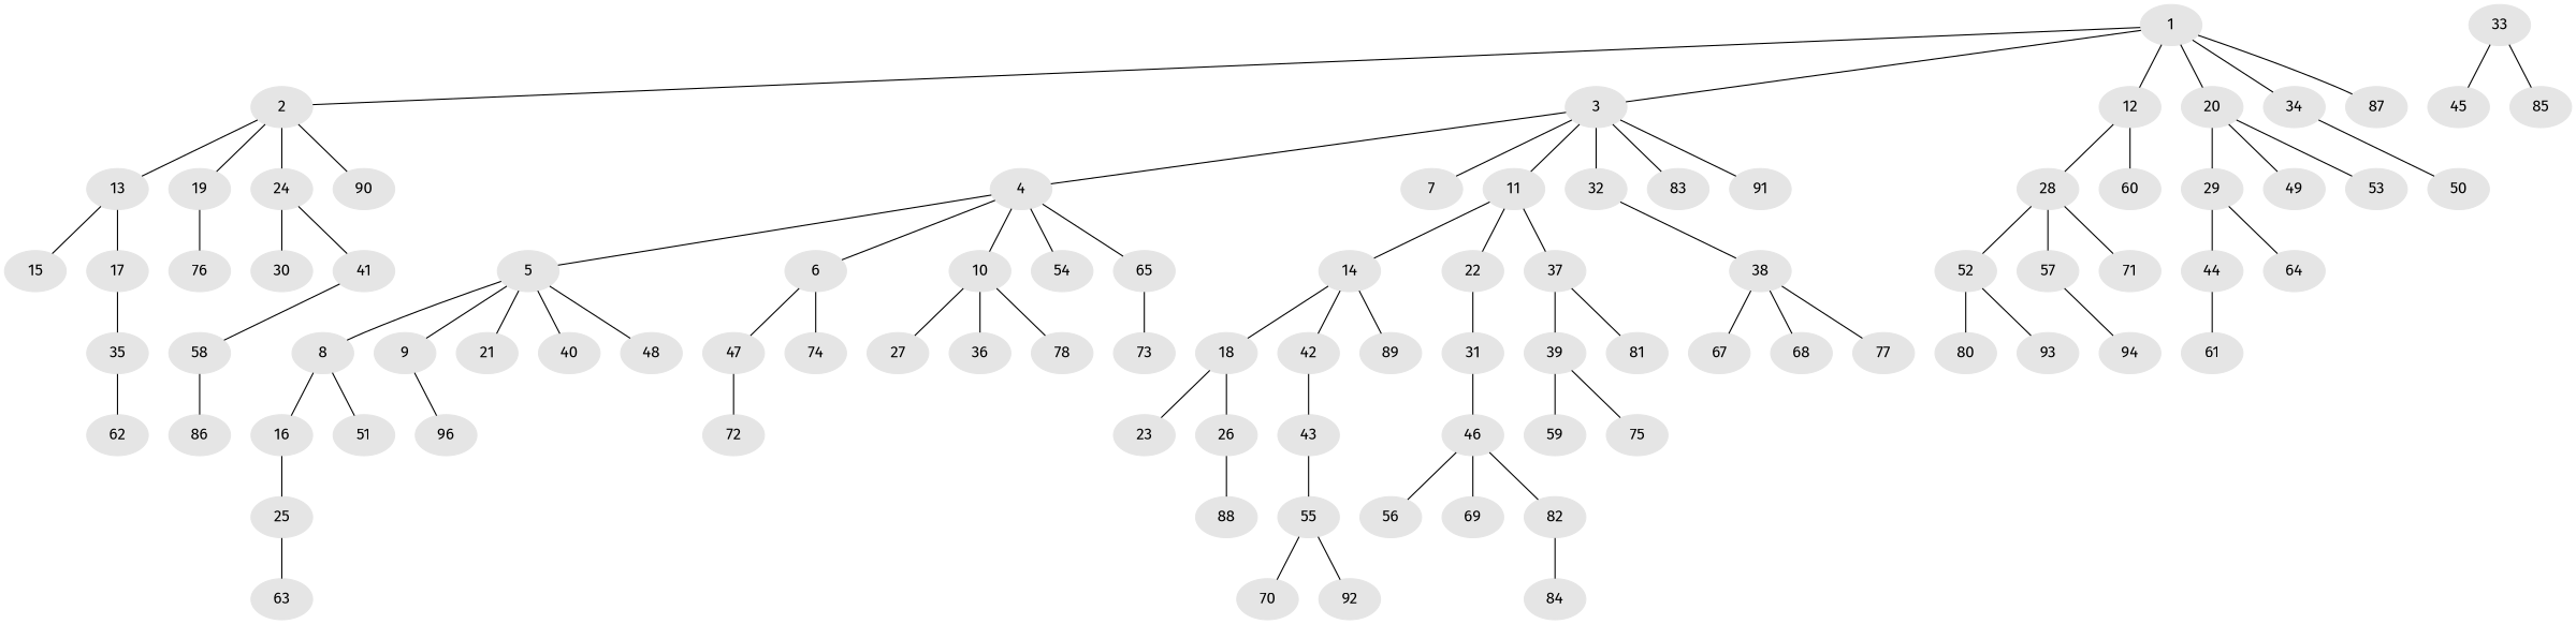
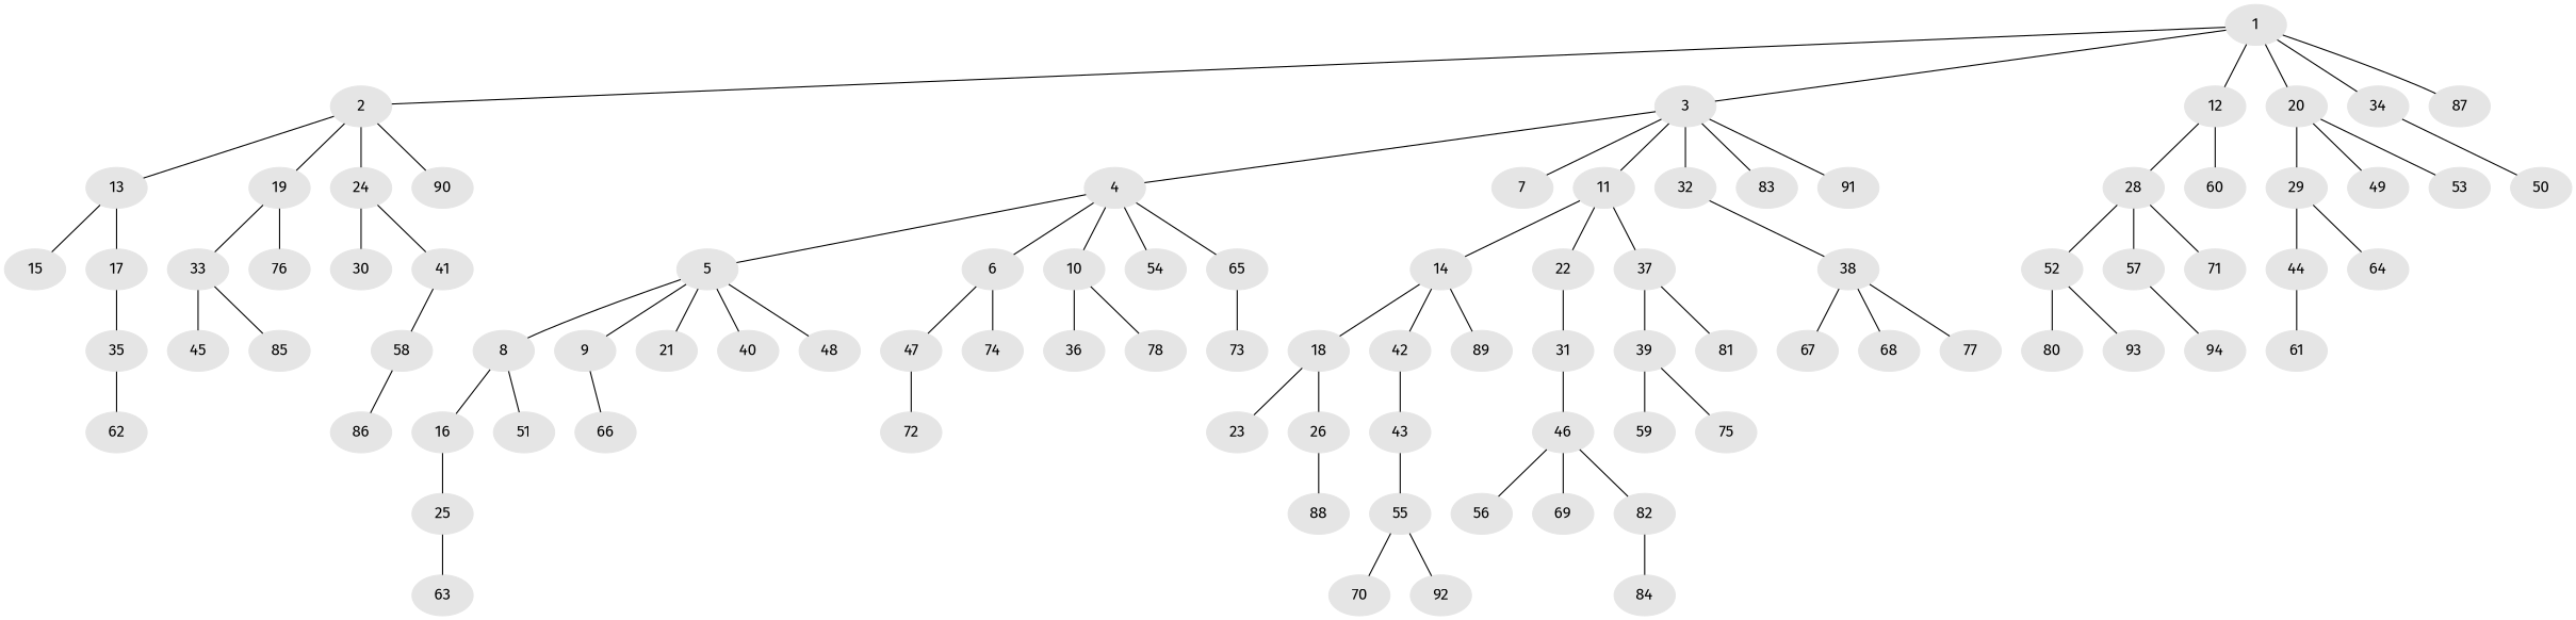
  graph {
    fontname="Fira Sans"
    node [color=gray90 fontname="Fira Sans" style=filled]
    edge [fontname="Fira Sans"]
    1
    2
    3
    12
    20
    34
    87
    13
    19
    24
    90
    4
    7
    11
    32
    83
    91
    28
    60
    29
    49
    53
    50
    15
    17
    33
    76
    30
    41
    5
    6
    10
    54
    65
    14
    22
    37
    38
    8
    9
    21
    40
    48
    47
    74
-   27
    36
    78
    73
    16
    51
-   66 [label=96]
+   66
    72
    25
    18
    42
    89
    31
    39
    81
    52
    57
    71
    35
    23
    26
    43
    63
    62
    88
    45
    85
    44
    64
    46
    58
    80
    93
    94
    61
    56
    69
    82
    67
    68
    77
    59
    75
    86
    55
    70
    92
    84
    1 -- 2
    1 -- 3
    1 -- 12
    1 -- 20
    1 -- 34
    1 -- 87
    2 -- 13
    2 -- 19
    2 -- 24
    2 -- 90
    3 -- 4
    3 -- 7
    3 -- 11
    3 -- 32
    3 -- 83
    3 -- 91
    12 -- 28
    12 -- 60
    20 -- 29
    20 -- 49
    20 -- 53
    34 -- 50
    13 -- 15
    13 -- 17
+   19 -- 33
    19 -- 76
    24 -- 30
    24 -- 41
    4 -- 5
    4 -- 6
    4 -- 10
    4 -- 54
    4 -- 65
    11 -- 14
    11 -- 22
    11 -- 37
    32 -- 38
    28 -- 52
    28 -- 57
    28 -- 71
    29 -- 44
    29 -- 64
    17 -- 35
    33 -- 45
    33 -- 85
    41 -- 58
    5 -- 8
    5 -- 9
    5 -- 21
    5 -- 40
    5 -- 48
    6 -- 47
    6 -- 74
-   10 -- 27
    10 -- 36
    10 -- 78
    65 -- 73
    14 -- 18
    14 -- 42
    14 -- 89
    22 -- 31
    37 -- 39
    37 -- 81
    38 -- 67
    38 -- 68
    38 -- 77
    8 -- 16
    8 -- 51
    9 -- 66
    47 -- 72
    16 -- 25
    25 -- 63
    18 -- 23
    18 -- 26
    42 -- 43
    31 -- 46
    39 -- 59
    39 -- 75
    52 -- 80
    52 -- 93
    57 -- 94
    35 -- 62
    26 -- 88
    43 -- 55
    44 -- 61
    46 -- 56
    46 -- 69
    46 -- 82
    58 -- 86
    82 -- 84
    55 -- 70
    55 -- 92
  }
